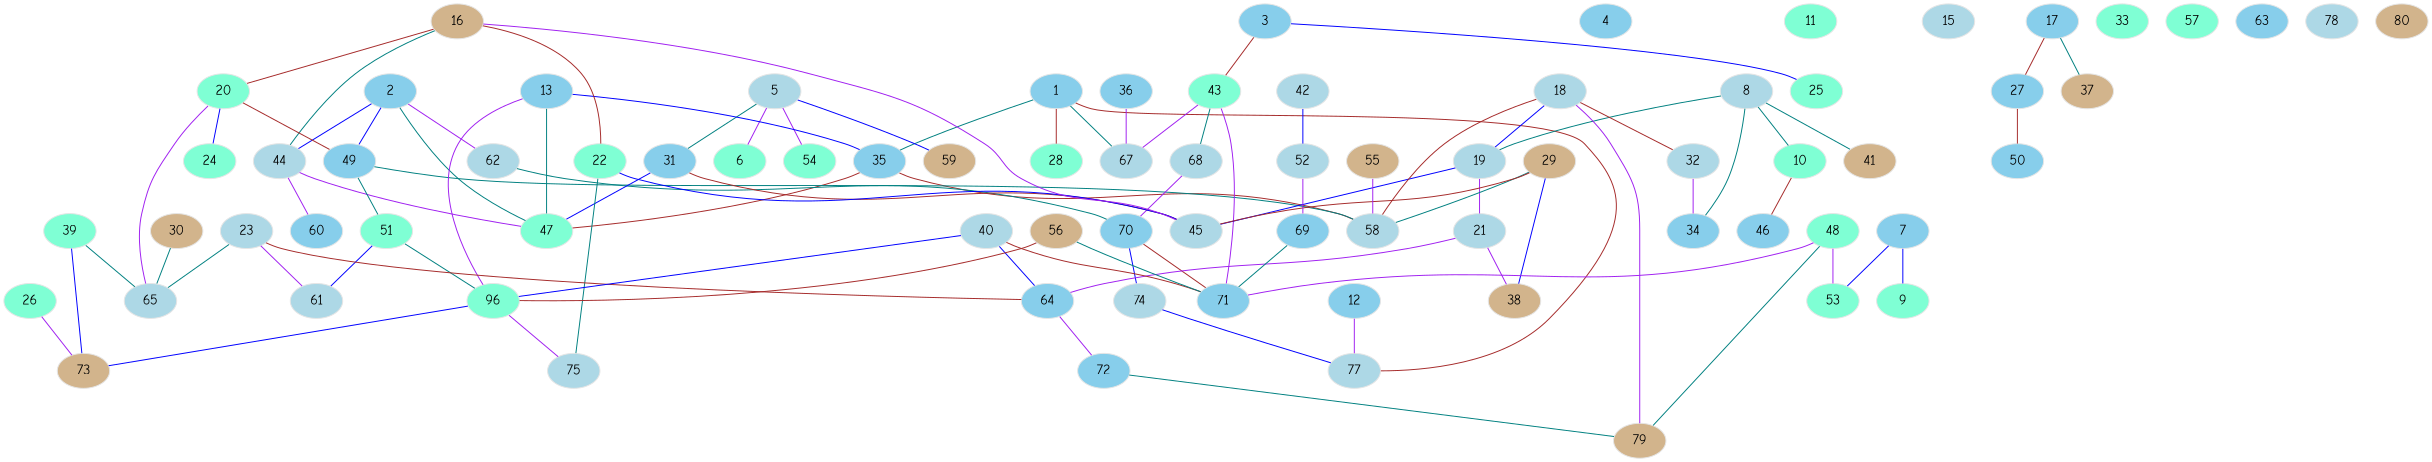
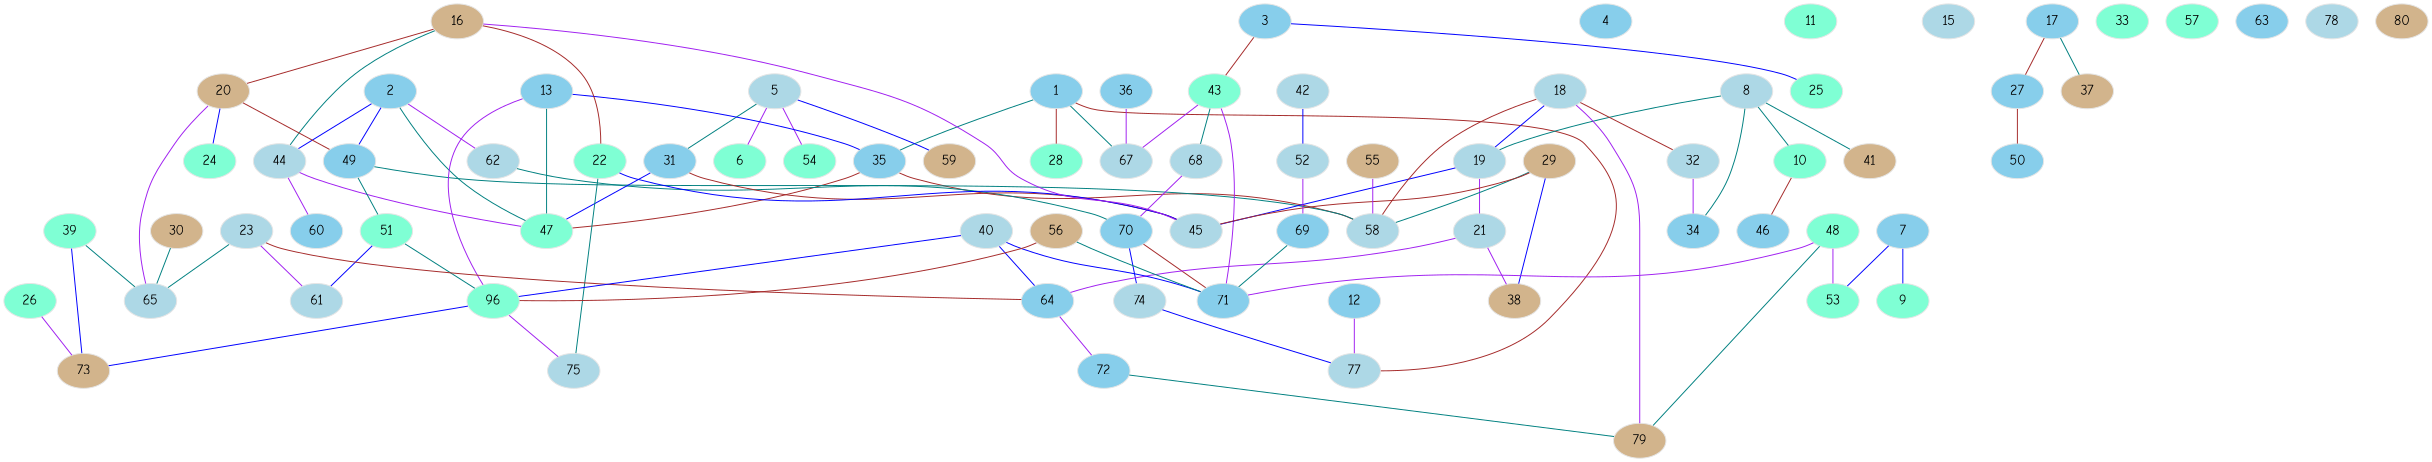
  graph {
    fontname="Comic Neue"
    node [color=gray90 fillcolor=skyblue fontname="Comic Neue" style=filled]
    edge [color=purple fontname="Comic Neue"]
    28 [fillcolor=aquamarine]
    1
    35
    67 [fillcolor=lightblue]
    77 [fillcolor=lightblue]
    47 [fillcolor=aquamarine]
    58 [fillcolor=lightblue]
    44 [fillcolor=lightblue]
    2
    49
    62 [fillcolor=lightblue]
    60
    51 [fillcolor=aquamarine]
    70
    25 [fillcolor=aquamarine]
    3
    43 [fillcolor=aquamarine]
    71
    68 [fillcolor=lightblue]
    4
    5 [fillcolor=lightblue]
    6 [fillcolor=aquamarine]
    31
    54 [fillcolor=aquamarine]
    59 [fillcolor=tan]
    45 [fillcolor=lightblue]
    9 [fillcolor=aquamarine]
    7
    53 [fillcolor=aquamarine]
    8 [fillcolor=lightblue]
    10 [fillcolor=aquamarine]
    19 [fillcolor=lightblue]
    34
    41 [fillcolor=tan]
    46
    21 [fillcolor=lightblue]
    11 [fillcolor=aquamarine]
    12
    13
    n40 [fillcolor=aquamarine label=96]
    75 [fillcolor=lightblue]
    73 [fillcolor=tan]
    22 [fillcolor=aquamarine]
    15 [fillcolor=lightblue]
    16 [fillcolor=tan]
-   20 [fillcolor=aquamarine]
+   20 [fillcolor=tan]
    24 [fillcolor=aquamarine]
    65 [fillcolor=lightblue]
    17
    27
    37 [fillcolor=tan]
    50
    18 [fillcolor=lightblue]
    32 [fillcolor=lightblue]
    79 [fillcolor=tan]
    38 [fillcolor=tan]
    64
    72
    23 [fillcolor=lightblue]
    61 [fillcolor=lightblue]
    26 [fillcolor=aquamarine]
    29 [fillcolor=tan]
    30 [fillcolor=tan]
    33 [fillcolor=aquamarine]
    36
    39 [fillcolor=aquamarine]
    40 [fillcolor=lightblue]
    42 [fillcolor=lightblue]
    52 [fillcolor=lightblue]
    69
    48 [fillcolor=aquamarine]
    55 [fillcolor=tan]
    56 [fillcolor=tan]
    57 [fillcolor=aquamarine]
    74 [fillcolor=lightblue]
    63
    78 [fillcolor=lightblue]
    80 [fillcolor=tan]
    1 -- 28 [color=brown]
    1 -- 35 [color=teal]
    1 -- 67 [color=teal]
    1 -- 77 [color=brown]
    35 -- 47 [color=brown]
    35 -- 58 [color=brown]
    44 -- 47
    44 -- 60
    2 -- 47 [color=teal]
    2 -- 44 [color=blue]
    2 -- 49 [color=blue]
    2 -- 62
    49 -- 58 [color=teal]
    49 -- 51 [color=teal]
    62 -- 70 [color=teal]
    51 -- n40 [color=teal]
    51 -- 61 [color=blue]
    70 -- 71 [color=brown]
    70 -- 74 [color=blue]
    3 -- 25 [color=blue]
    3 -- 43 [color=brown]
    43 -- 67
    43 -- 71
    43 -- 68 [color=teal]
    68 -- 70
    5 -- 6
    5 -- 31 [color=teal]
    5 -- 54
    5 -- 59 [color=blue]
    31 -- 47 [color=blue]
    31 -- 45 [color=brown]
    7 -- 9 [color=blue]
    7 -- 53 [color=blue]
    8 -- 10 [color=teal]
    8 -- 19 [color=teal]
    8 -- 34 [color=teal]
    8 -- 41 [color=teal]
    10 -- 46 [color=brown]
    19 -- 45 [color=blue]
    19 -- 21
    21 -- 38
    21 -- 64
    12 -- 77
    13 -- 35 [color=blue]
    13 -- 47 [color=teal]
    13 -- n40
    n40 -- 75
    n40 -- 73 [color=blue]
    22 -- 45 [color=blue]
    22 -- 75 [color=teal]
    16 -- 44 [color=teal]
    16 -- 45
    16 -- 22 [color=brown]
    16 -- 20 [color=brown]
    20 -- 49 [color=brown]
    20 -- 24 [color=blue]
    20 -- 65
    17 -- 27 [color=brown]
    17 -- 37 [color=teal]
    27 -- 50 [color=brown]
    18 -- 58 [color=brown]
    18 -- 19 [color=blue]
    18 -- 32 [color=brown]
    18 -- 79
    32 -- 34
    64 -- 72
    72 -- 79 [color=teal]
    23 -- 65 [color=teal]
    23 -- 64 [color=brown]
    23 -- 61
    26 -- 73
    29 -- 58 [color=teal]
    29 -- 45 [color=brown]
    29 -- 38 [color=blue]
    30 -- 65 [color=teal]
    36 -- 67
    39 -- 73 [color=blue]
    39 -- 65 [color=teal]
-   40 -- 71 [color=brown]
+   40 -- 71 [color=blue]
    40 -- n40 [color=blue]
    40 -- 64 [color=blue]
    42 -- 52 [color=blue]
    52 -- 69
    69 -- 71 [color=teal]
    48 -- 71
    48 -- 53
    48 -- 79 [color=teal]
    55 -- 58
    56 -- 71 [color=teal]
    56 -- n40 [color=brown]
    74 -- 77 [color=blue]
  }
